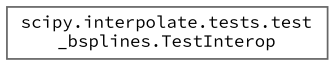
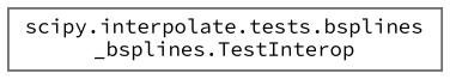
  digraph {
    rankdir=TB
    fontname="Source Code Pro"
-   n1 [color=grey40 fillcolor=white fontname="Source Code Pro" fontsize=10 height=0.2 label="scipy.interpolate.tests.test\l_bsplines.TestInterop" shape=box style=filled width=0.4]
+   n1 [color=grey40 fillcolor=white fontname="Source Code Pro" fontsize=10 height=0.2 label="scipy.interpolate.tests.bsplines\l_bsplines.TestInterop" shape=box style=filled width=0.4]
  }
